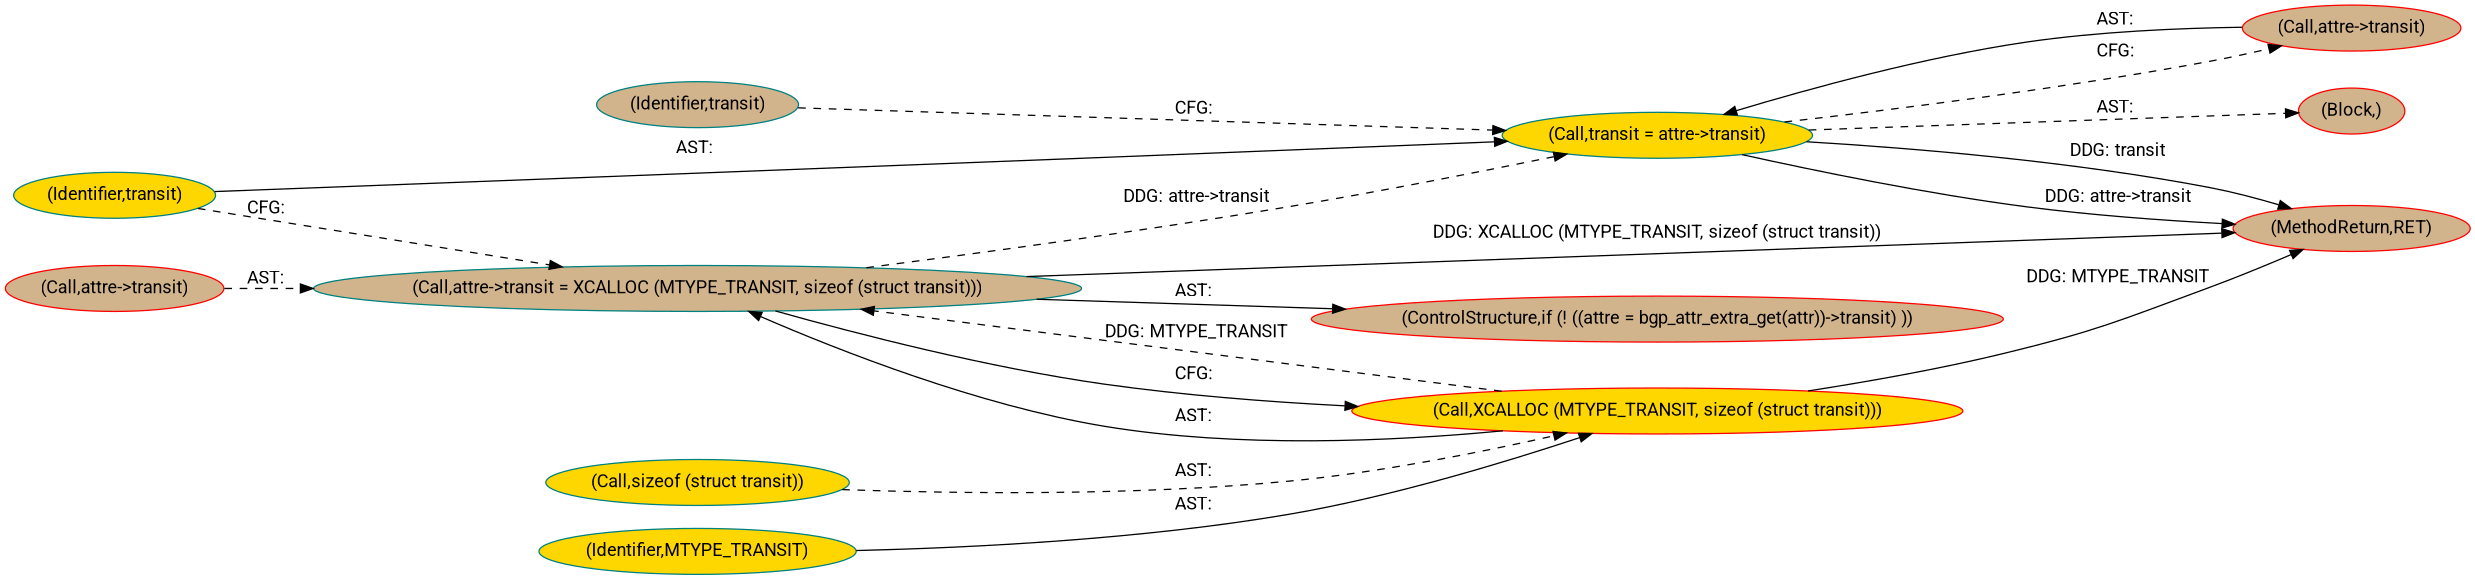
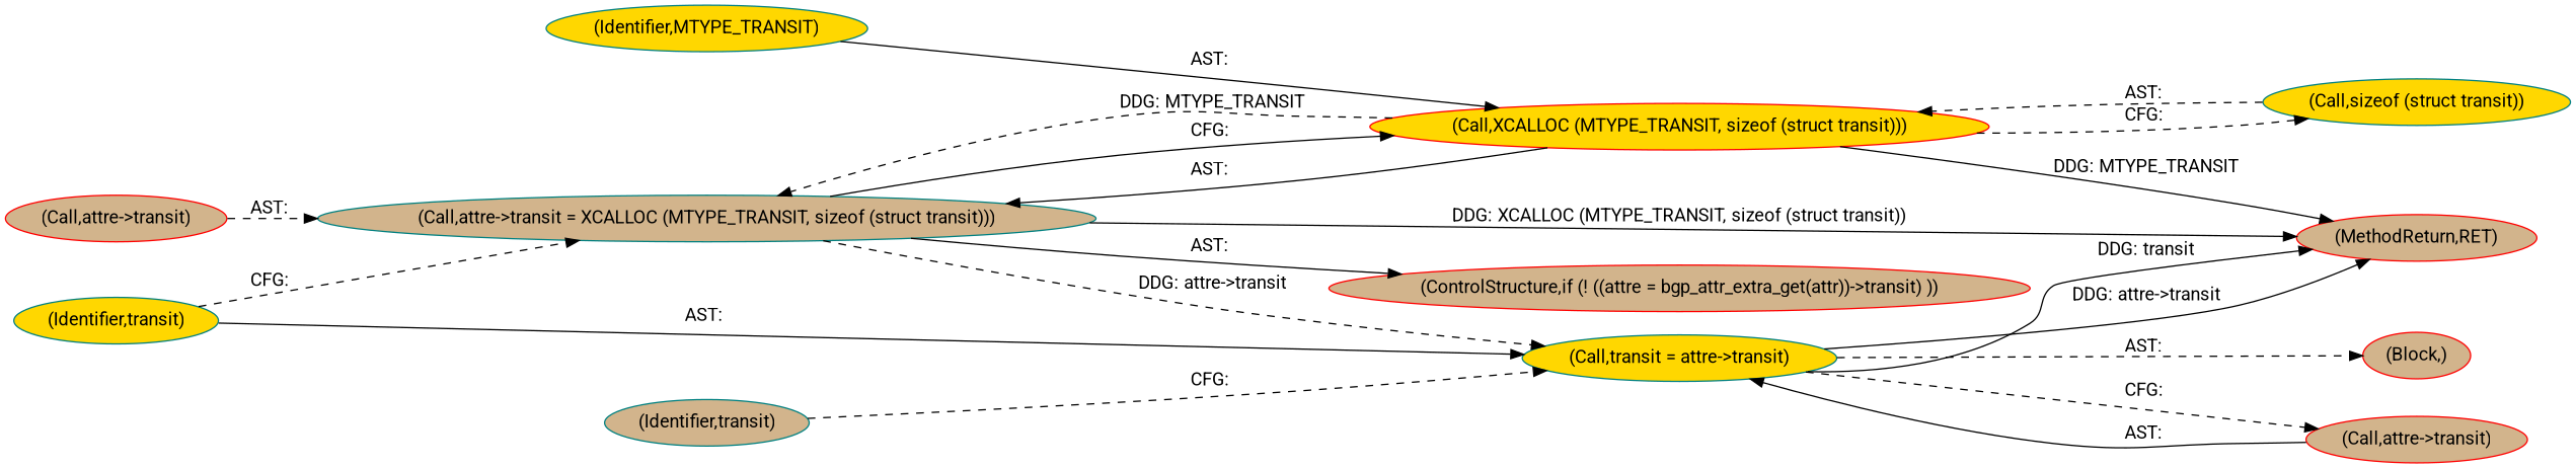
  digraph {
    fontname=Roboto
    rankdir=LR
    node [color=teal fillcolor=tan fontname=Roboto style=filled]
    edge [fontname=Roboto style=solid]
    n1 [fillcolor=gold label="(Call,transit = attre->transit)"]
    n2 [color=red label="(Block,)"]
    n3 [color=red label="(Call,attre->transit)"]
    n4 [color=red label="(MethodReturn,RET)"]
    n5 [label="(Call,attre->transit = XCALLOC (MTYPE_TRANSIT, sizeof (struct transit)))"]
    n6 [color=red fillcolor=gold label="(Call,XCALLOC (MTYPE_TRANSIT, sizeof (struct transit)))"]
    n7 [color=red label="(ControlStructure,if (! ((attre = bgp_attr_extra_get(attr))->transit) ))"]
    n8 [fillcolor=gold label="(Call,sizeof (struct transit))"]
    n9 [color=red label="(Call,attre->transit)"]
    n10 [label="(Identifier,transit)"]
    n11 [fillcolor=gold label="(Identifier,MTYPE_TRANSIT)"]
    n12 [fillcolor=gold label="(Identifier,transit)"]
    n1 -> n2 [label="AST: " style=dashed]
    n1 -> n3 [label="CFG: " style=dashed]
    n1 -> n4 [label="DDG: attre->transit"]
    n1 -> n4 [label="DDG: transit"]
    n3 -> n1 [label="AST: "]
    n5 -> n1 [label="DDG: attre->transit" style=dashed]
    n5 -> n4 [label="DDG: XCALLOC (MTYPE_TRANSIT, sizeof (struct transit))"]
    n5 -> n6 [label="CFG: "]
    n5 -> n7 [label="AST: "]
    n6 -> n4 [label="DDG: MTYPE_TRANSIT"]
    n6 -> n5 [label="AST: "]
    n6 -> n5 [label="DDG: MTYPE_TRANSIT" style=dashed]
+   n6 -> n8 [label="CFG: " style=dashed]
    n8 -> n6 [label="AST: " style=dashed]
    n9 -> n5 [label="AST: " style=dashed]
    n10 -> n1 [label="CFG: " style=dashed]
    n11 -> n6 [label="AST: "]
    n12 -> n1 [label="AST: "]
    n12 -> n5 [label="CFG: " style=dashed]
  }
